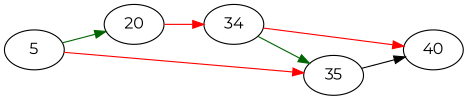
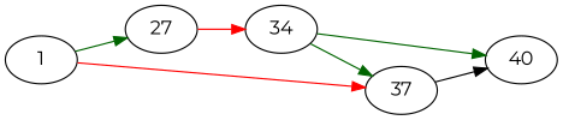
  strict digraph {
    fontname=Montserrat
    rankdir=LR
    node [fontname=Montserrat]
    edge [color=red fontname=Montserrat]
-   5 [entry=true]
-   20
-   37 [label=35]
+   5 [entry=true label=1]
+   20 [label=27]
+   37
    34
    40
    5 -> 20 [color=darkgreen cond=true]
    5 -> 37 [cond=false]
    20 -> 34
    37 -> 40 [color=""]
    34 -> 37 [color=darkgreen cond=true]
-   34 -> 40 [cond=false]
+   34 -> 40 [color=darkgreen cond=false]
  }
